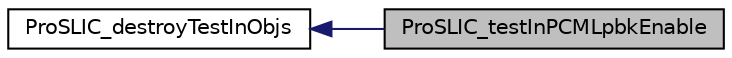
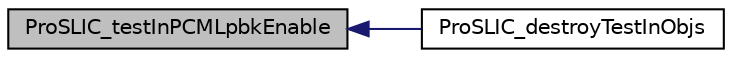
  digraph {
    rankdir=LR
    node [color=black fontname=Helvetica fontsize=10 shape=record style=filled]
    n1 [fillcolor=grey75 fontcolor=black height=0.2 label=ProSLIC_testInPCMLpbkEnable width=0.4]
    n2 [fillcolor=white height=0.2 label=ProSLIC_destroyTestInObjs width=0.4]
-   n2 -> n1 [color=midnightblue dir=back fontname=Helvetica fontsize=10 labelfontname=Helvetica labelfontsize=10 style=solid]
+   n1 -> n2 [color=midnightblue dir=back fontname=Helvetica fontsize=10 labelfontname=Helvetica labelfontsize=10 style=solid]
  }
